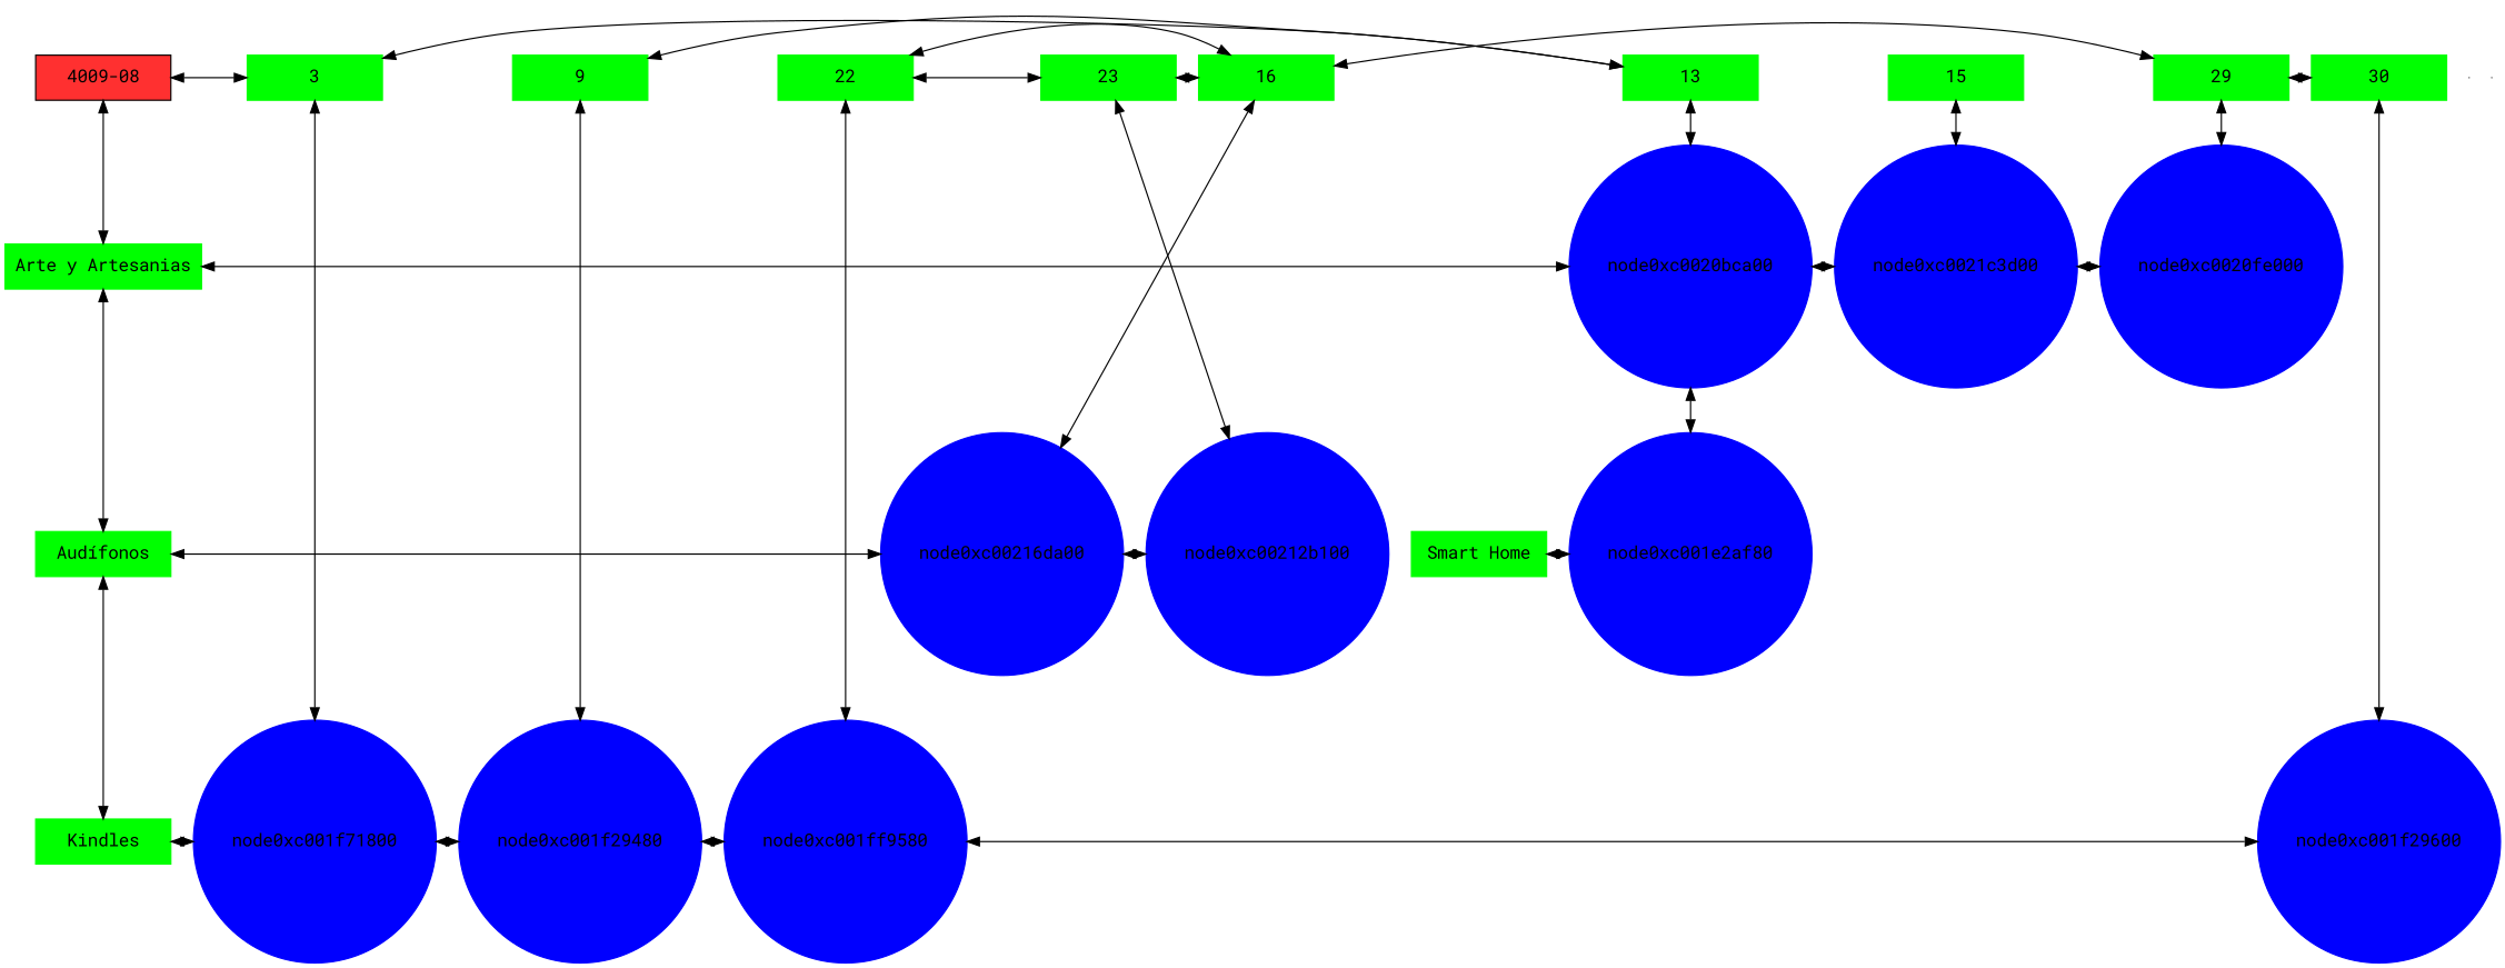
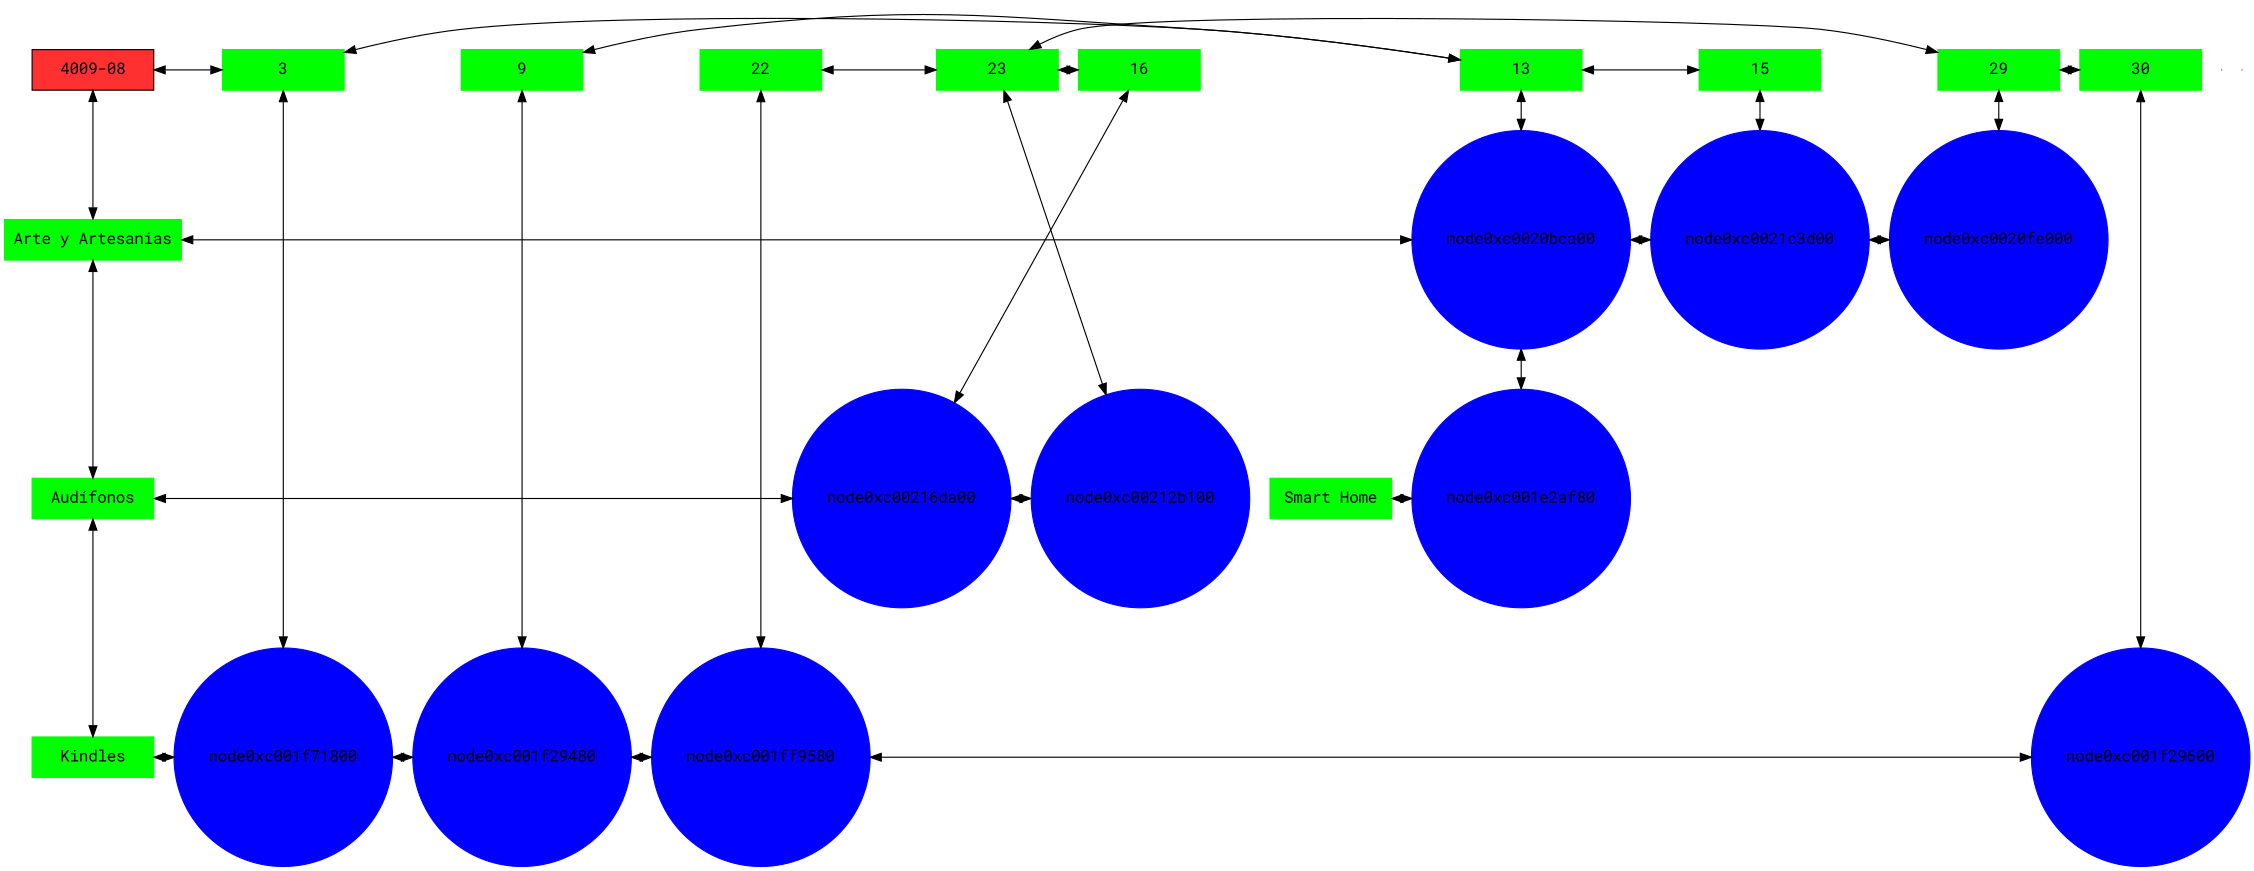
  digraph {
    fontname="Roboto Mono"
    node [fontname="Roboto Mono" group=1 shape=box style=filled color=green]
    edge [dir=both fontname="Roboto Mono"]
    n1 [fillcolor=firebrick1 label="4009-08" width=1.5 color=""]
    n2 [group=3 label=3 width=1.5]
    n3 [group=9 label=9 width=1.5]
    n4 [group=13 label=13 width=1.5]
    n5 [group=15 label=15 width=1.5]
    n6 [group=16 label=16 width=1.5]
    n7 [group=22 label=22 width=1.5]
    n8 [group=23 label=23 width=1.5]
    n9 [group=29 label=29 width=1.5]
    n10 [group=30 label=30 width=1.5]
    n11 [label="Arte y Artesanias" width=1.5]
    node0xc0020bca00 [color=blue group=13 shape=circle width=0.5]
    node0xc0021c3d00 [color=blue group=15 shape=circle width=0.5]
    node0xc0020fe000 [color=blue group=29 shape=circle width=0.5]
    n15 [label="Audífonos" width=1.5]
    node0xc00216da00 [color=blue group=16 shape=circle width=0.5]
    node0xc00212b100 [color=blue group=23 shape=circle width=0.5]
    n18 [label=Kindles width=1.5]
    node0xc001f71800 [color=blue group=3 shape=circle width=0.5]
    node0xc001f29480 [color=blue group=9 shape=circle width=0.5]
    node0xc001ff9580 [color=blue group=22 shape=circle width=0.5]
    node0xc001f29600 [color=blue group=30 shape=circle width=0.5]
    n23 [label="Smart Home" width=1.5]
    node0xc001e2af80 [color=blue group=13 shape=circle width=0.5]
    e0 [shape=point width=0 group="" style="" color=""]
    e1 [shape=point width=0 group="" style="" color=""]
    subgraph sub_1 {
      rank=same
      n1
      n2
    }
    subgraph sub_2 {
      rank=same
      n2
      n3
    }
    subgraph sub_3 {
      rank=same
      n3
      n4
    }
    subgraph sub_4 {
      rank=same
      n4
      n5
    }
    subgraph sub_5 {
      rank=same
      n5
      n6
    }
    subgraph sub_6 {
      rank=same
      n6
      n7
    }
    subgraph sub_7 {
      rank=same
      n7
      n8
    }
    subgraph sub_8 {
      rank=same
      n8
      n9
    }
    subgraph sub_9 {
      rank=same
      n9
      n10
    }
    subgraph sub_10 {
      rank=same
      n11
      node0xc0020bca00
    }
    subgraph sub_11 {
      rank=same
      node0xc0020bca00
      node0xc0021c3d00
    }
    subgraph sub_12 {
      rank=same
      node0xc0021c3d00
      node0xc0020fe000
    }
    subgraph sub_13 {
      rank=same
      n15
      node0xc00216da00
    }
    subgraph sub_14 {
      rank=same
      node0xc00216da00
      node0xc00212b100
    }
    subgraph sub_15 {
      rank=same
      n18
      node0xc001f71800
    }
    subgraph sub_16 {
      rank=same
      node0xc001f71800
      node0xc001f29480
    }
    subgraph sub_17 {
      rank=same
      node0xc001f29480
      node0xc001ff9580
    }
    subgraph sub_18 {
      rank=same
      node0xc001ff9580
      node0xc001f29600
    }
    subgraph sub_19 {
      rank=same
      n23
      node0xc001e2af80
    }
    n1 -> n2
    n1 -> n11
    n2 -> n4
    n2 -> node0xc001f71800
    n3 -> n4
    n3 -> node0xc001f29480
+   n4 -> n5
    n4 -> node0xc0020bca00
    n5 -> node0xc0021c3d00
-   n6 -> n7
    n6 -> node0xc00216da00
    n7 -> n8
    n7 -> node0xc001ff9580
    n8 -> n6
-   n6 -> n9
+   n8 -> n9
    n8 -> node0xc00212b100
    n9 -> n10
    n9 -> node0xc0020fe000
    n10 -> node0xc001f29600
    n11 -> node0xc0020bca00
    n11 -> n15
    node0xc0020bca00 -> node0xc0021c3d00
    node0xc0020bca00 -> node0xc001e2af80
    node0xc0021c3d00 -> node0xc0020fe000
    n15 -> node0xc00216da00
    n15 -> n18
    node0xc00216da00 -> node0xc00212b100
    n18 -> node0xc001f71800
    node0xc001f71800 -> node0xc001f29480
    node0xc001f29480 -> node0xc001ff9580
    node0xc001ff9580 -> node0xc001f29600
    n23 -> node0xc001e2af80
  }
